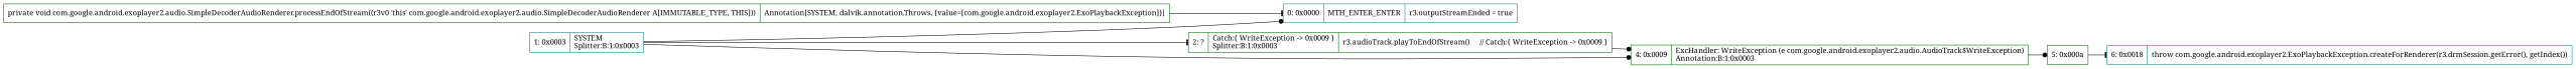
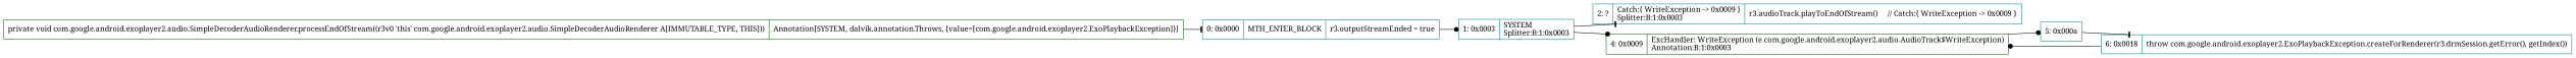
  digraph {
    fontname="Noto Serif"
    rankdir=LR
    node [color=darkgreen fontname="Noto Serif" shape=record]
    edge [arrowhead=dot fontname="Noto Serif"]
-   n1 [color=teal label="{0\:\ 0x0000|MTH_ENTER_ENTER\l|r3.outputStreamEnded = true\l}"]
+   n1 [color=teal label="{0\:\ 0x0000|MTH_ENTER_BLOCK\l|r3.outputStreamEnded = true\l}"]
    n2 [color=teal label="{1\:\ 0x0003|SYSTEM\lSplitter:B:1:0x0003\l}"]
-   n3 [label="{2\:\ ?|Catch:\{ WriteException \-\> 0x0009 \}\lSplitter:B:1:0x0003\l|r3.audioTrack.playToEndOfStream()     \/\/ Catch:\{ WriteException \-\> 0x0009 \}\l}"]
+   n3 [color=teal label="{2\:\ ?|Catch:\{ WriteException \-\> 0x0009 \}\lSplitter:B:1:0x0003\l|r3.audioTrack.playToEndOfStream()     \/\/ Catch:\{ WriteException \-\> 0x0009 \}\l}"]
    n4 [label="{4\:\ 0x0009|ExcHandler: WriteException (e com.google.android.exoplayer2.audio.AudioTrack$WriteException)\lAnnotation:B:1:0x0003\l}"]
-   n5 [label="{5\:\ 0x000a}"]
+   n5 [color=teal label="{5\:\ 0x000a}"]
    n6 [color=teal label="{6\:\ 0x0018|throw com.google.android.exoplayer2.ExoPlaybackException.createForRenderer(r3.drmSession.getError(), getIndex())\l}"]
    n7 [label="{private void com.google.android.exoplayer2.audio.SimpleDecoderAudioRenderer.processEndOfStream((r3v0 'this' com.google.android.exoplayer2.audio.SimpleDecoderAudioRenderer A[IMMUTABLE_TYPE, THIS]))  | Annotation[SYSTEM, dalvik.annotation.Throws, \{value=[com.google.android.exoplayer2.ExoPlaybackException]\}]\l}"]
-   n2 -> n1
+   n1 -> n2
    n2 -> n3 [arrowhead=tee]
    n2 -> n4
-   n3 -> n4
+   n6 -> n4
    n4 -> n5
    n5 -> n6 [arrowhead=tee]
    n7 -> n1 [arrowhead=tee]
  }
